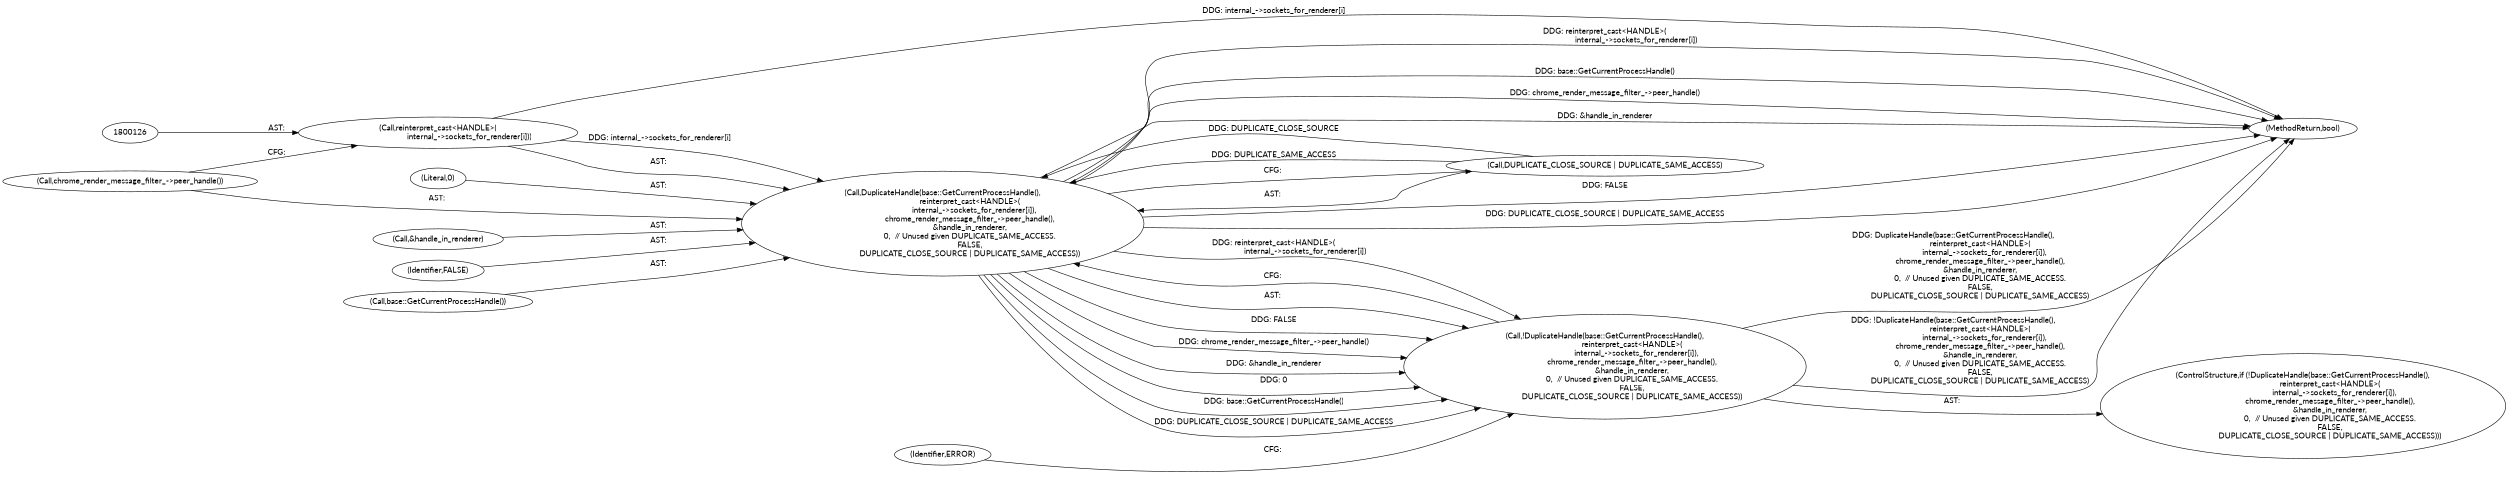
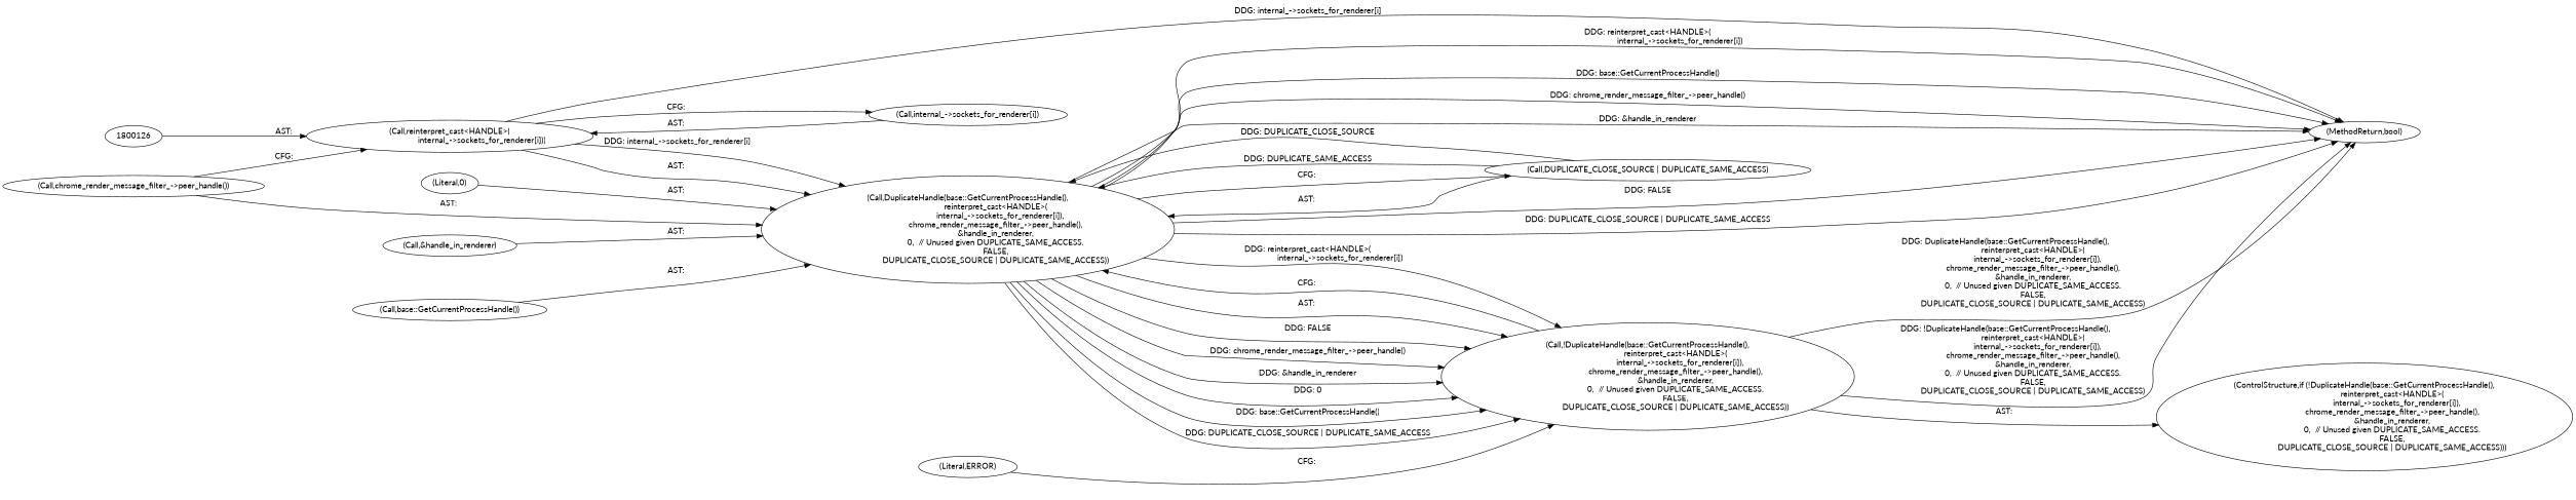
  digraph {
    fontname=Lato
    rankdir=LR
    node [fontname=Lato]
    edge [fontname=Lato]
    n1 [label="(Call,reinterpret_cast<HANDLE>(\n                             internal_->sockets_for_renderer[i]))"]
    n2 [label="(Call,DuplicateHandle(base::GetCurrentProcessHandle(),\n                         reinterpret_cast<HANDLE>(\n                             internal_->sockets_for_renderer[i]),\n                         chrome_render_message_filter_->peer_handle(),\n                         &handle_in_renderer,\n                         0,  // Unused given DUPLICATE_SAME_ACCESS.\n                         FALSE,\n                         DUPLICATE_CLOSE_SOURCE | DUPLICATE_SAME_ACCESS))"]
    n3 [label="(MethodReturn,bool)"]
+   n4 [label="(Call,internal_->sockets_for_renderer[i])"]
    n5 [label="(Call,!DuplicateHandle(base::GetCurrentProcessHandle(),\n                         reinterpret_cast<HANDLE>(\n                             internal_->sockets_for_renderer[i]),\n                         chrome_render_message_filter_->peer_handle(),\n                         &handle_in_renderer,\n                         0,  // Unused given DUPLICATE_SAME_ACCESS.\n                         FALSE,\n                         DUPLICATE_CLOSE_SOURCE | DUPLICATE_SAME_ACCESS))"]
    n6 [label="(Call,DUPLICATE_CLOSE_SOURCE | DUPLICATE_SAME_ACCESS)"]
    n7 [label="(ControlStructure,if (!DuplicateHandle(base::GetCurrentProcessHandle(),\n                         reinterpret_cast<HANDLE>(\n                             internal_->sockets_for_renderer[i]),\n                         chrome_render_message_filter_->peer_handle(),\n                         &handle_in_renderer,\n                         0,  // Unused given DUPLICATE_SAME_ACCESS.\n                         FALSE,\n                         DUPLICATE_CLOSE_SOURCE | DUPLICATE_SAME_ACCESS)))"]
    n8 [label="(Call,&handle_in_renderer)"]
-   n9 [label="(Identifier,FALSE)"]
-   n10 [label="(Identifier,ERROR)"]
+   n10 [label="(Literal,ERROR)"]
    n11 [label="(Call,base::GetCurrentProcessHandle())"]
    n12 [label="(Call,chrome_render_message_filter_->peer_handle())"]
    n13 [label="(Literal,0)"]
    n14 [label=1800126]
    n1 -> n2 [label="AST: "]
    n1 -> n2 [label="DDG: internal_->sockets_for_renderer[i]"]
    n1 -> n3 [label="DDG: internal_->sockets_for_renderer[i]"]
+   n1 -> n4 [label="CFG: "]
    n2 -> n3 [label="DDG: reinterpret_cast<HANDLE>(\n                             internal_->sockets_for_renderer[i])"]
    n2 -> n3 [label="DDG: base::GetCurrentProcessHandle()"]
    n2 -> n3 [label="DDG: chrome_render_message_filter_->peer_handle()"]
    n2 -> n3 [label="DDG: &handle_in_renderer"]
    n2 -> n3 [label="DDG: FALSE"]
    n2 -> n3 [label="DDG: DUPLICATE_CLOSE_SOURCE | DUPLICATE_SAME_ACCESS"]
    n2 -> n5 [label="AST: "]
    n2 -> n5 [label="DDG: FALSE"]
    n2 -> n5 [label="DDG: chrome_render_message_filter_->peer_handle()"]
    n2 -> n5 [label="DDG: &handle_in_renderer"]
    n2 -> n5 [label="DDG: 0"]
    n2 -> n5 [label="DDG: base::GetCurrentProcessHandle()"]
    n2 -> n5 [label="DDG: DUPLICATE_CLOSE_SOURCE | DUPLICATE_SAME_ACCESS"]
    n2 -> n5 [label="DDG: reinterpret_cast<HANDLE>(\n                             internal_->sockets_for_renderer[i])"]
    n2 -> n6 [label="CFG: "]
+   n4 -> n1 [label="AST: "]
    n5 -> n2 [label="CFG: "]
    n5 -> n3 [label="DDG: DuplicateHandle(base::GetCurrentProcessHandle(),\n                         reinterpret_cast<HANDLE>(\n                             internal_->sockets_for_renderer[i]),\n                         chrome_render_message_filter_->peer_handle(),\n                         &handle_in_renderer,\n                         0,  // Unused given DUPLICATE_SAME_ACCESS.\n                         FALSE,\n                         DUPLICATE_CLOSE_SOURCE | DUPLICATE_SAME_ACCESS)"]
    n5 -> n3 [label="DDG: !DuplicateHandle(base::GetCurrentProcessHandle(),\n                         reinterpret_cast<HANDLE>(\n                             internal_->sockets_for_renderer[i]),\n                         chrome_render_message_filter_->peer_handle(),\n                         &handle_in_renderer,\n                         0,  // Unused given DUPLICATE_SAME_ACCESS.\n                         FALSE,\n                         DUPLICATE_CLOSE_SOURCE | DUPLICATE_SAME_ACCESS)"]
    n5 -> n7 [label="AST: "]
    n6 -> n2 [label="AST: "]
    n6 -> n2 [label="DDG: DUPLICATE_CLOSE_SOURCE"]
    n6 -> n2 [label="DDG: DUPLICATE_SAME_ACCESS"]
    n8 -> n2 [label="AST: "]
-   n9 -> n2 [label="AST: "]
    n10 -> n5 [label="CFG: "]
    n11 -> n2 [label="AST: "]
    n12 -> n1 [label="CFG: "]
    n12 -> n2 [label="AST: "]
    n13 -> n2 [label="AST: "]
    n14 -> n1 [label="AST: "]
  }
